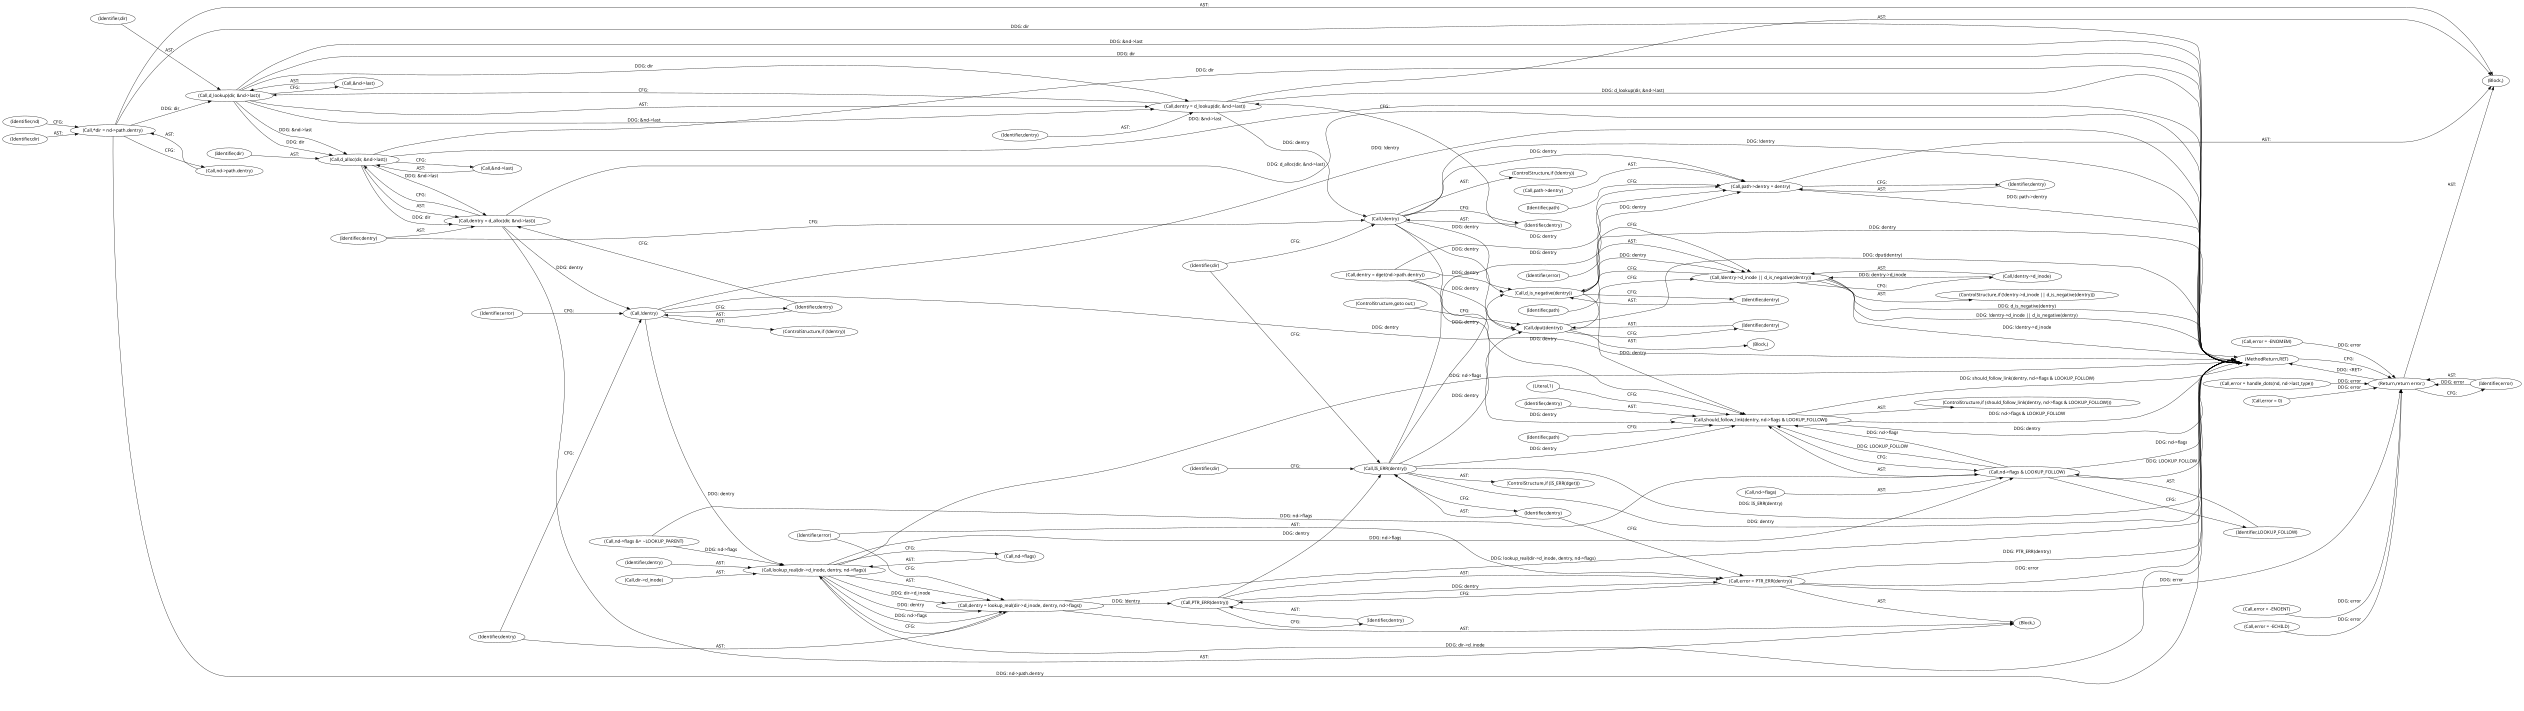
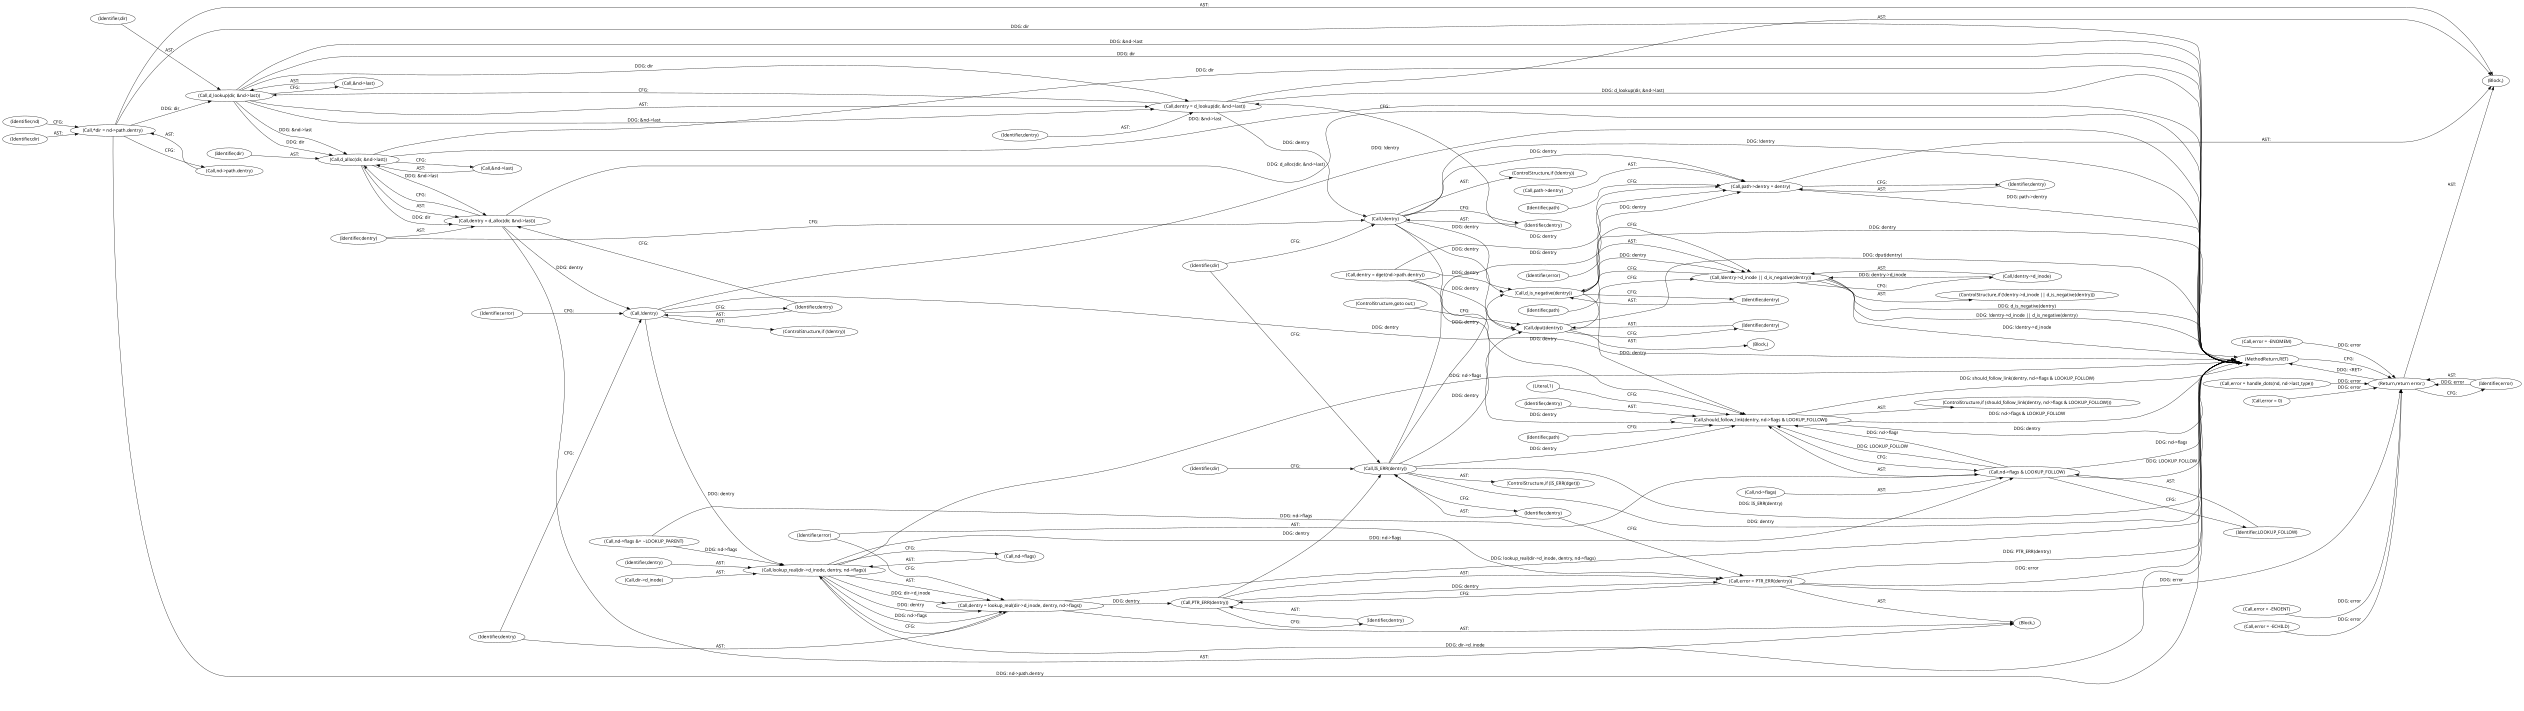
  digraph {
    fontname="Noto Sans"
    rankdir=LR
    node [fontname="Noto Sans"]
    edge [fontname="Noto Sans"]
    n1 [label="(Call,*dir = nd->path.dentry)"]
    n2 [label="(Call,d_lookup(dir, &nd->last))"]
    n3 [label="(MethodReturn,RET)"]
    n4 [label="(Block,)"]
    n5 [label="(Call,nd->path.dentry)"]
    n6 [label="(Call,dentry = d_lookup(dir, &nd->last))"]
    n7 [label="(Call,d_alloc(dir, &nd->last))"]
    n8 [label="(Call,&nd->last)"]
    n9 [label="(Return,return error;)"]
    n10 [label="(Call,!dentry)"]
    n11 [label="(Call,dentry = d_alloc(dir, &nd->last))"]
    n12 [label="(Call,&nd->last)"]
    n13 [label="(Call,d_is_negative(dentry))"]
    n14 [label="(Call,dput(dentry))"]
    n15 [label="(Call,path->dentry = dentry)"]
    n16 [label="(Call,should_follow_link(dentry, nd->flags & LOOKUP_FOLLOW))"]
    n17 [label="(ControlStructure,if (!dentry))"]
    n18 [label="(Identifier,dentry)"]
    n19 [label="(Call,!dentry->d_inode || d_is_negative(dentry))"]
    n20 [label="(Identifier,dentry)"]
    n21 [label="(Block,)"]
    n22 [label="(Identifier,dentry)"]
    n23 [label="(Identifier,dentry)"]
    n24 [label="(Call,nd->flags & LOOKUP_FOLLOW)"]
    n25 [label="(ControlStructure,if (should_follow_link(dentry, nd->flags & LOOKUP_FOLLOW)))"]
    n26 [label="(Call,!dentry->d_inode)"]
    n27 [label="(ControlStructure,if (!dentry->d_inode || d_is_negative(dentry)))"]
    n28 [label="(Identifier,LOOKUP_FOLLOW)"]
    n29 [label="(Call,!dentry)"]
    n30 [label="(Block,)"]
    n31 [label="(Call,lookup_real(dir->d_inode, dentry, nd->flags))"]
    n32 [label="(Identifier,dentry)"]
    n33 [label="(ControlStructure,if (!dentry))"]
    n34 [label="(Call,dentry = lookup_real(dir->d_inode, dentry, nd->flags))"]
    n35 [label="(Call,nd->flags)"]
    n36 [label="(Call,PTR_ERR(dentry))"]
    n37 [label="(Call,error = PTR_ERR(dentry))"]
    n38 [label="(Call,IS_ERR(dentry))"]
    n39 [label="(Identifier,dentry)"]
    n40 [label="(ControlStructure,if (IS_ERR(dget)))"]
    n41 [label="(Identifier,dentry)"]
    n42 [label="(Identifier,error)"]
    n43 [label="(Identifier,nd)"]
    n44 [label="(Identifier,error)"]
    n45 [label="(Identifier,path)"]
    n46 [label="(Identifier,dentry)"]
    n47 [label="(Identifier,dentry)"]
    n48 [label="(Identifier,error)"]
    n49 [label="(Call,dentry = dget(nd->path.dentry))"]
    n50 [label="(Call,nd->flags &= ~LOOKUP_PARENT)"]
    n51 [label="(Call,error = -ENOENT)"]
    n52 [label="(Identifier,dir)"]
    n53 [label="(Literal,1)"]
    n54 [label="(Identifier,dentry)"]
    n55 [label="(Call,error = -ECHILD)"]
    n56 [label="(Identifier,dir)"]
    n57 [label="(Identifier,dir)"]
    n58 [label="(ControlStructure,goto out;)"]
    n59 [label="(Call,nd->flags)"]
    n60 [label="(Identifier,path)"]
    n61 [label="(Identifier,dentry)"]
    n62 [label="(Identifier,error)"]
    n63 [label="(Call,path->dentry)"]
    n64 [label="(Identifier,dir)"]
    n65 [label="(Identifier,dir)"]
    n66 [label="(Call,error = -ENOMEM)"]
    n67 [label="(Call,error = handle_dots(nd, nd->last_type))"]
    n68 [label="(Call,error = 0)"]
    n69 [label="(Identifier,dentry)"]
    n70 [label="(Identifier,path)"]
    n71 [label="(Call,dir->d_inode)"]
    n1 -> n2 [label="DDG: dir"]
    n1 -> n3 [label="DDG: nd->path.dentry"]
    n1 -> n3 [label="DDG: dir"]
    n1 -> n4 [label="AST: "]
    n1 -> n5 [label="CFG: "]
    n2 -> n3 [label="DDG: dir"]
    n2 -> n3 [label="DDG: &nd->last"]
    n2 -> n6 [label="AST: "]
    n2 -> n6 [label="DDG: dir"]
    n2 -> n6 [label="DDG: &nd->last"]
    n2 -> n7 [label="DDG: dir"]
    n2 -> n7 [label="DDG: &nd->last"]
    n2 -> n8 [label="CFG: "]
    n3 -> n9 [label="CFG: "]
    n5 -> n1 [label="AST: "]
    n6 -> n2 [label="CFG: "]
    n6 -> n3 [label="DDG: d_lookup(dir, &nd->last)"]
    n6 -> n4 [label="AST: "]
    n6 -> n10 [label="DDG: dentry"]
    n7 -> n3 [label="DDG: dir"]
    n7 -> n3 [label="DDG: &nd->last"]
    n7 -> n11 [label="AST: "]
    n7 -> n11 [label="DDG: dir"]
    n7 -> n11 [label="DDG: &nd->last"]
    n7 -> n12 [label="CFG: "]
    n8 -> n2 [label="AST: "]
    n9 -> n3 [label="DDG: <RET>"]
    n9 -> n4 [label="AST: "]
    n9 -> n42 [label="CFG: "]
    n10 -> n3 [label="DDG: !dentry"]
    n10 -> n13 [label="DDG: dentry"]
    n10 -> n14 [label="DDG: dentry"]
    n10 -> n15 [label="DDG: dentry"]
    n10 -> n16 [label="DDG: dentry"]
    n10 -> n17 [label="AST: "]
    n10 -> n18 [label="CFG: "]
    n11 -> n3 [label="DDG: d_alloc(dir, &nd->last)"]
    n11 -> n7 [label="CFG: "]
    n11 -> n29 [label="DDG: dentry"]
    n11 -> n30 [label="AST: "]
    n12 -> n7 [label="AST: "]
    n13 -> n15 [label="DDG: dentry"]
    n13 -> n16 [label="DDG: dentry"]
    n13 -> n19 [label="AST: "]
    n13 -> n19 [label="DDG: dentry"]
    n13 -> n20 [label="CFG: "]
    n14 -> n3 [label="DDG: dentry"]
    n14 -> n3 [label="DDG: dput(dentry)"]
    n14 -> n21 [label="AST: "]
    n14 -> n22 [label="CFG: "]
    n15 -> n3 [label="DDG: path->dentry"]
    n15 -> n4 [label="AST: "]
    n15 -> n23 [label="CFG: "]
    n16 -> n3 [label="DDG: dentry"]
    n16 -> n3 [label="DDG: should_follow_link(dentry, nd->flags & LOOKUP_FOLLOW)"]
    n16 -> n3 [label="DDG: nd->flags & LOOKUP_FOLLOW"]
    n16 -> n24 [label="CFG: "]
    n16 -> n25 [label="AST: "]
    n18 -> n6 [label="CFG: "]
    n18 -> n10 [label="AST: "]
    n19 -> n3 [label="DDG: d_is_negative(dentry)"]
    n19 -> n3 [label="DDG: !dentry->d_inode || d_is_negative(dentry)"]
    n19 -> n3 [label="DDG: !dentry->d_inode"]
    n19 -> n13 [label="CFG: "]
    n19 -> n26 [label="CFG: "]
    n19 -> n27 [label="AST: "]
    n20 -> n13 [label="AST: "]
    n22 -> n14 [label="AST: "]
    n23 -> n15 [label="AST: "]
    n24 -> n3 [label="DDG: nd->flags"]
    n24 -> n3 [label="DDG: LOOKUP_FOLLOW"]
    n24 -> n16 [label="AST: "]
    n24 -> n16 [label="DDG: nd->flags"]
    n24 -> n16 [label="DDG: LOOKUP_FOLLOW"]
    n24 -> n28 [label="CFG: "]
    n26 -> n19 [label="AST: "]
    n26 -> n19 [label="DDG: dentry->d_inode"]
    n28 -> n24 [label="AST: "]
    n29 -> n3 [label="DDG: dentry"]
    n29 -> n3 [label="DDG: !dentry"]
    n29 -> n31 [label="DDG: dentry"]
    n29 -> n32 [label="CFG: "]
    n29 -> n33 [label="AST: "]
    n31 -> n3 [label="DDG: dir->d_inode"]
    n31 -> n3 [label="DDG: nd->flags"]
    n31 -> n24 [label="DDG: nd->flags"]
    n31 -> n34 [label="AST: "]
    n31 -> n34 [label="DDG: dir->d_inode"]
    n31 -> n34 [label="DDG: dentry"]
    n31 -> n34 [label="DDG: nd->flags"]
    n31 -> n35 [label="CFG: "]
    n32 -> n11 [label="CFG: "]
    n32 -> n29 [label="AST: "]
    n34 -> n3 [label="DDG: lookup_real(dir->d_inode, dentry, nd->flags)"]
    n34 -> n30 [label="AST: "]
    n34 -> n31 [label="CFG: "]
-   n34 -> n36 [label="DDG: !dentry"]
+   n34 -> n36 [label="DDG: dentry"]
    n35 -> n31 [label="AST: "]
    n36 -> n37 [label="AST: "]
    n36 -> n37 [label="DDG: dentry"]
    n36 -> n38 [label="DDG: dentry"]
    n36 -> n39 [label="CFG: "]
    n37 -> n3 [label="DDG: PTR_ERR(dentry)"]
    n37 -> n3 [label="DDG: error"]
    n37 -> n9 [label="DDG: error"]
    n37 -> n30 [label="AST: "]
    n37 -> n36 [label="CFG: "]
    n38 -> n3 [label="DDG: IS_ERR(dentry)"]
    n38 -> n3 [label="DDG: dentry"]
    n38 -> n13 [label="DDG: dentry"]
    n38 -> n14 [label="DDG: dentry"]
    n38 -> n15 [label="DDG: dentry"]
    n38 -> n16 [label="DDG: dentry"]
    n38 -> n40 [label="AST: "]
    n38 -> n41 [label="CFG: "]
    n39 -> n36 [label="AST: "]
    n41 -> n37 [label="CFG: "]
    n41 -> n38 [label="AST: "]
    n42 -> n9 [label="AST: "]
    n42 -> n9 [label="DDG: error"]
    n43 -> n1 [label="CFG: "]
    n44 -> n34 [label="CFG: "]
    n44 -> n37 [label="AST: "]
    n45 -> n19 [label="CFG: "]
    n46 -> n31 [label="AST: "]
    n47 -> n6 [label="AST: "]
    n48 -> n19 [label="CFG: "]
    n49 -> n13 [label="DDG: dentry"]
    n49 -> n14 [label="DDG: dentry"]
    n49 -> n15 [label="DDG: dentry"]
    n49 -> n16 [label="DDG: dentry"]
    n50 -> n24 [label="DDG: nd->flags"]
    n50 -> n31 [label="DDG: nd->flags"]
    n51 -> n9 [label="DDG: error"]
    n52 -> n38 [label="CFG: "]
    n53 -> n16 [label="CFG: "]
    n54 -> n16 [label="AST: "]
    n55 -> n9 [label="DDG: error"]
    n56 -> n10 [label="CFG: "]
    n56 -> n38 [label="CFG: "]
    n57 -> n7 [label="AST: "]
    n58 -> n14 [label="CFG: "]
    n59 -> n24 [label="AST: "]
    n60 -> n16 [label="CFG: "]
    n61 -> n29 [label="CFG: "]
    n61 -> n34 [label="AST: "]
    n62 -> n29 [label="CFG: "]
    n63 -> n15 [label="AST: "]
    n64 -> n1 [label="AST: "]
    n65 -> n2 [label="AST: "]
    n66 -> n9 [label="DDG: error"]
    n67 -> n9 [label="DDG: error"]
    n68 -> n9 [label="DDG: error"]
    n69 -> n10 [label="CFG: "]
    n69 -> n11 [label="AST: "]
    n70 -> n15 [label="CFG: "]
    n71 -> n31 [label="AST: "]
  }
